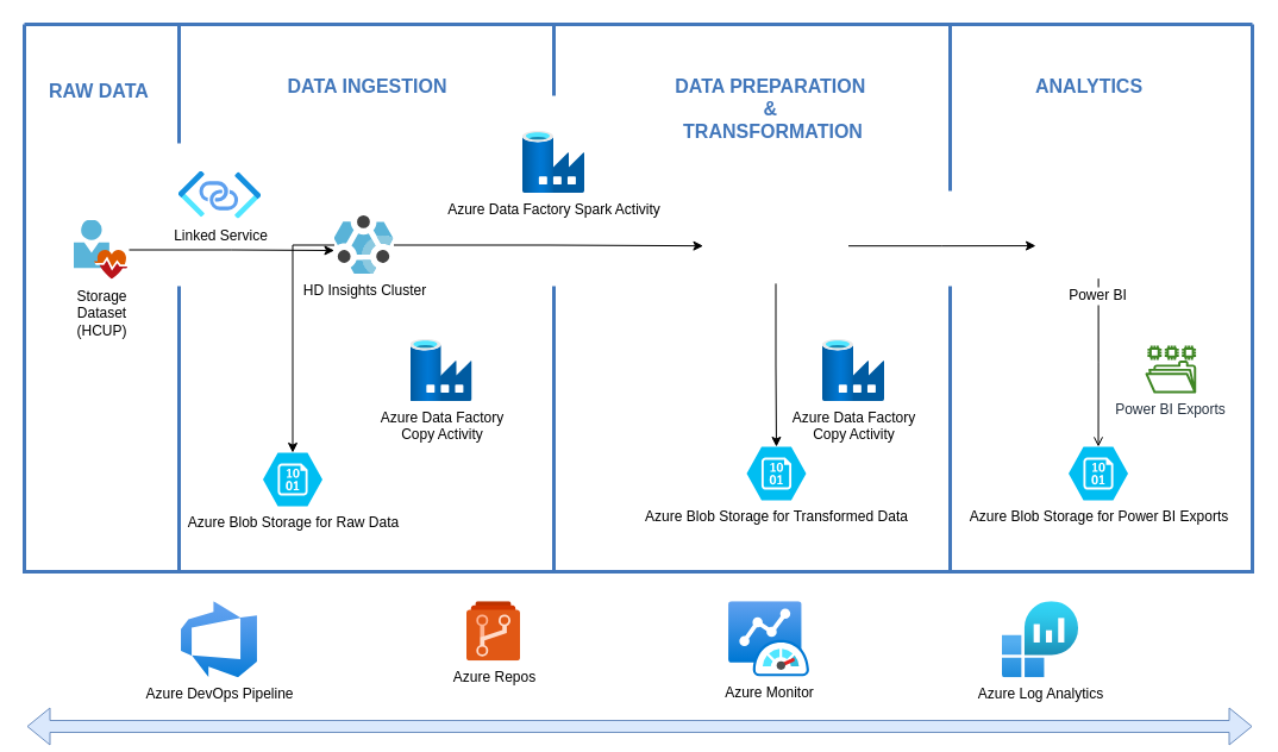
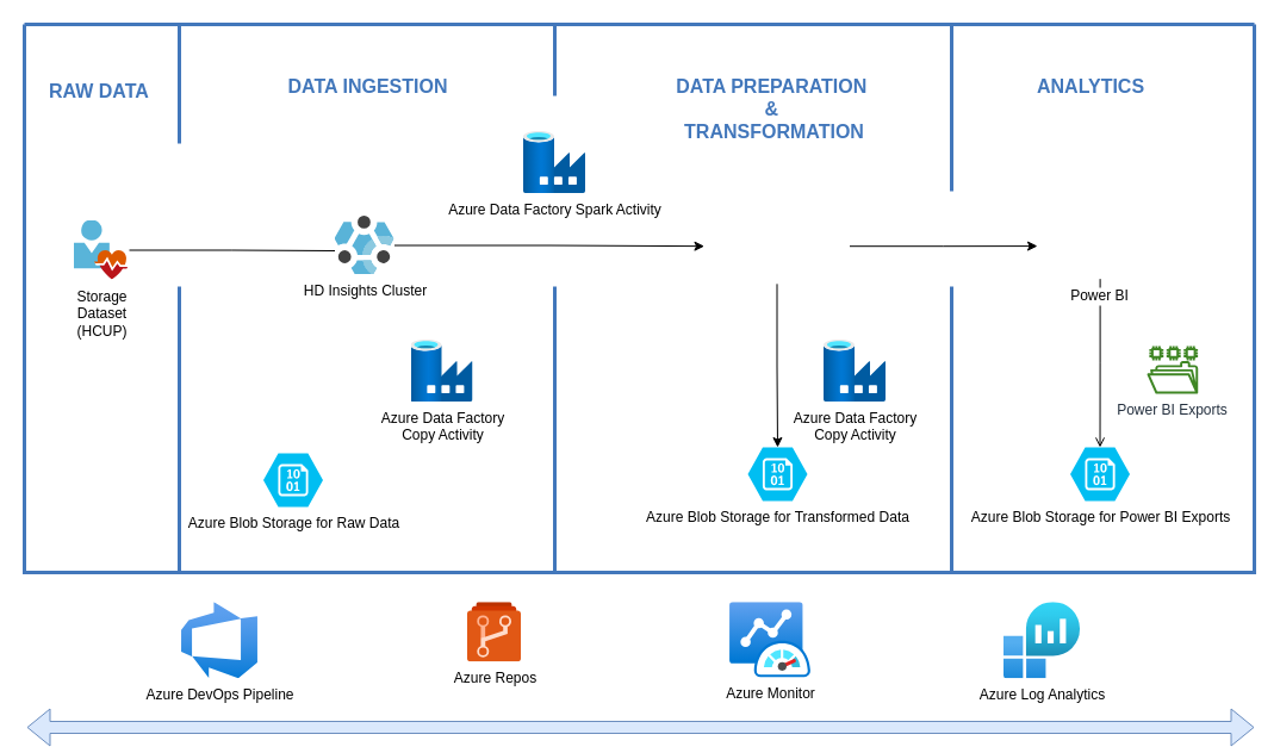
  <mxCell id="0" />
  <mxCell id="1" parent="0" />
  <mxCell id="2" value="" style="swimlane;shadow=0;strokeColor=#4277BB;fillColor=#ffffff;fontColor=#4277BB;align=right;startSize=0;collapsible=0;strokeWidth=3;" parent="1" vertex="1"><mxGeometry x="20" y="20" width="1032" height="460" as="geometry" /></mxCell>
  <mxCell id="3" style="edgeStyle=orthogonalEdgeStyle;rounded=0;html=1;labelBackgroundColor=#ffffff;startArrow=classic;startFill=1;startSize=4;endArrow=classic;endFill=1;endSize=4;jettySize=auto;orthogonalLoop=1;strokeColor=#4277BB;strokeWidth=2;fontSize=12;fontColor=#4277BB;entryX=1;entryY=0.25;" parent="2" edge="1"><mxGeometry relative="1" as="geometry"><Array as="points"><mxPoint x="465" y="37" /><mxPoint x="935" y="37" /><mxPoint x="935" y="299" /></Array><mxPoint x="465" y="333.639" as="sourcePoint" /></mxGeometry></mxCell>
  <mxCell id="4" value="RAW DATA" style="text;html=1;align=left;verticalAlign=top;fontColor=#4277BB;shadow=0;dashed=0;strokeColor=none;fillColor=none;labelBackgroundColor=none;fontStyle=1;fontSize=16;spacingLeft=5;" parent="2" vertex="1"><mxGeometry x="14" y="40" width="130" height="30" as="geometry" /></mxCell>
  <mxCell id="5" value="" style="line;strokeWidth=3;direction=south;html=1;shadow=0;labelBackgroundColor=none;fillColor=none;gradientColor=none;fontSize=12;fontColor=#4277BB;align=right;strokeColor=#4277BB;" parent="2" vertex="1"><mxGeometry x="125" y="1" width="10" height="99" as="geometry" /></mxCell>
  <mxCell id="6" value="" style="line;strokeWidth=3;direction=south;html=1;shadow=0;labelBackgroundColor=none;fillColor=none;gradientColor=none;fontSize=12;fontColor=#4277BB;align=right;strokeColor=#4277BB;" parent="2" vertex="1"><mxGeometry x="773" width="10" height="140" as="geometry" /></mxCell>
  <mxCell id="7" value="ANALYTICS" style="text;html=1;align=left;verticalAlign=top;fontColor=#4277BB;shadow=0;dashed=0;strokeColor=none;fillColor=none;labelBackgroundColor=none;fontStyle=1;fontSize=16;spacingLeft=5;" parent="2" vertex="1"><mxGeometry x="842.53" y="35.5" width="120" height="30" as="geometry" /></mxCell>
  <mxCell id="8" value="" style="line;strokeWidth=3;direction=south;html=1;shadow=0;labelBackgroundColor=none;fillColor=none;gradientColor=none;fontSize=12;fontColor=#4277BB;align=right;strokeColor=#4277BB;" parent="2" vertex="1"><mxGeometry x="440" width="10" height="60" as="geometry" /></mxCell>
  <mxCell id="9" value="&lt;div&gt;DATA INGESTION&lt;/div&gt;" style="text;html=1;align=center;verticalAlign=top;fontColor=#4277BB;shadow=0;dashed=0;strokeColor=none;fillColor=none;labelBackgroundColor=none;fontStyle=1;fontSize=16;spacingLeft=5;" parent="2" vertex="1"><mxGeometry x="189" y="35.5" width="193" height="49" as="geometry" /></mxCell>
- <mxCell id="10" style="edgeStyle=orthogonalEdgeStyle;rounded=0;orthogonalLoop=1;jettySize=auto;html=1;entryX=0;entryY=0.592;entryDx=0;entryDy=0;entryPerimeter=0;" parent="2" source="11" target="14" edge="1"><mxGeometry relative="1" as="geometry" /></mxCell>
+ <mxCell id="10" style="edgeStyle=orthogonalEdgeStyle;rounded=0;orthogonalLoop=1;jettySize=auto;html=1;entryX=0;entryY=0.592;entryDx=0;entryDy=0;entryPerimeter=0;endArrow=none;" parent="2" source="11" target="14" edge="1"><mxGeometry relative="1" as="geometry" /></mxCell>
  <mxCell id="11" value="Storage&lt;br&gt;Dataset&lt;br&gt;(HCUP)" style="sketch=0;aspect=fixed;html=1;points=[];align=center;image;fontSize=12;image=img/lib/mscae/User_Health_Icon.svg;" parent="2" vertex="1"><mxGeometry x="42" y="164.5" width="46" height="50" as="geometry" /></mxCell>
- <mxCell id="12" style="edgeStyle=orthogonalEdgeStyle;rounded=0;orthogonalLoop=1;jettySize=auto;html=1;entryX=0.5;entryY=0;entryDx=0;entryDy=0;entryPerimeter=0;" parent="2" source="14" target="16" edge="1"><mxGeometry relative="1" as="geometry" /></mxCell>
  <mxCell id="13" style="edgeStyle=orthogonalEdgeStyle;rounded=0;orthogonalLoop=1;jettySize=auto;html=1;entryX=0;entryY=0.5;entryDx=0;entryDy=0;" parent="2" source="14" target="20" edge="1"><mxGeometry relative="1" as="geometry" /></mxCell>
  <mxCell id="14" value="HD Insights Cluster" style="sketch=0;aspect=fixed;html=1;points=[];align=center;image;fontSize=12;image=img/lib/mscae/HDInsightClusters.svg;" parent="2" vertex="1"><mxGeometry x="260.5" y="161" width="50" height="49" as="geometry" /></mxCell>
- <mxCell id="15" value="Linked Service" style="aspect=fixed;html=1;points=[];align=center;image;fontSize=12;image=img/lib/azure2/networking/Private_Link_Service.svg;" parent="2" vertex="1"><mxGeometry x="130" y="123.5" width="69" height="40" as="geometry" /></mxCell>
  <mxCell id="16" value="Azure Blob Storage for Raw Data" style="verticalLabelPosition=bottom;html=1;verticalAlign=top;align=center;strokeColor=none;fillColor=#00BEF2;shape=mxgraph.azure.storage_blob;" parent="2" vertex="1"><mxGeometry x="200.5" y="360" width="50" height="45" as="geometry" /></mxCell>
  <mxCell id="17" value="&lt;div&gt;DATA PREPARATION&amp;nbsp;&lt;/div&gt;&lt;div&gt;&amp;amp;&amp;nbsp;&lt;/div&gt;&lt;div&gt;TRANSFORMATION&lt;/div&gt;" style="text;html=1;align=center;verticalAlign=top;fontColor=#4277BB;shadow=0;dashed=0;strokeColor=none;fillColor=none;labelBackgroundColor=none;fontStyle=1;fontSize=16;spacingLeft=5;" parent="2" vertex="1"><mxGeometry x="530" y="35.5" width="193" height="49" as="geometry" /></mxCell>
  <mxCell id="18" style="edgeStyle=orthogonalEdgeStyle;rounded=0;orthogonalLoop=1;jettySize=auto;html=1;entryX=0;entryY=0.5;entryDx=0;entryDy=0;" parent="2" source="20" target="24" edge="1"><mxGeometry relative="1" as="geometry" /></mxCell>
  <mxCell id="19" style="edgeStyle=orthogonalEdgeStyle;rounded=0;orthogonalLoop=1;jettySize=auto;html=1;entryX=0.5;entryY=0;entryDx=0;entryDy=0;entryPerimeter=0;" parent="2" source="20" target="25" edge="1"><mxGeometry relative="1" as="geometry" /></mxCell>
  <mxCell id="20" value="" style="shape=image;verticalLabelPosition=bottom;labelBackgroundColor=default;verticalAlign=top;aspect=fixed;imageAspect=0;image=https://upload.wikimedia.org/wikipedia/commons/thumb/f/f3/Apache_Spark_logo.svg/1200px-Apache_Spark_logo.svg.png;" parent="2" vertex="1"><mxGeometry x="570.5" y="154.5" width="122" height="63.35" as="geometry" /></mxCell>
  <mxCell id="21" value="Azure Data Factory&lt;br&gt;Copy Activity" style="aspect=fixed;html=1;points=[];align=center;image;fontSize=12;image=img/lib/azure2/databases/Data_Factory.svg;" parent="2" vertex="1"><mxGeometry x="324.5" y="265" width="52" height="52" as="geometry" /></mxCell>
  <mxCell id="22" value="Azure Data Factory Spark Activity" style="aspect=fixed;html=1;points=[];align=center;image;fontSize=12;image=img/lib/azure2/databases/Data_Factory.svg;" parent="2" vertex="1"><mxGeometry x="419" y="90" width="52" height="52" as="geometry" /></mxCell>
  <mxCell id="23" style="edgeStyle=orthogonalEdgeStyle;rounded=0;orthogonalLoop=1;jettySize=auto;html=1;entryX=0.5;entryY=0;entryDx=0;entryDy=0;entryPerimeter=0;endArrow=open;" parent="2" source="24" target="27" edge="1"><mxGeometry relative="1" as="geometry" /></mxCell>
  <mxCell id="24" value="Power BI" style="shape=image;verticalLabelPosition=bottom;labelBackgroundColor=default;verticalAlign=top;aspect=fixed;imageAspect=0;image=https://powerbi.microsoft.com/pictures/shared/social/social-default-image.png;" parent="2" vertex="1"><mxGeometry x="850" y="158.5" width="105.05" height="55.15" as="geometry" /></mxCell>
  <mxCell id="25" value="Azure Blob Storage for Transformed Data" style="verticalLabelPosition=bottom;html=1;verticalAlign=top;align=center;strokeColor=none;fillColor=#00BEF2;shape=mxgraph.azure.storage_blob;" parent="2" vertex="1"><mxGeometry x="607" y="355" width="50" height="45" as="geometry" /></mxCell>
  <mxCell id="26" value="Azure Data Factory&lt;br&gt;Copy Activity" style="aspect=fixed;html=1;points=[];align=center;image;fontSize=12;image=img/lib/azure2/databases/Data_Factory.svg;" parent="2" vertex="1"><mxGeometry x="671" y="265" width="52" height="52" as="geometry" /></mxCell>
  <mxCell id="27" value="Azure Blob Storage for Power BI Exports" style="verticalLabelPosition=bottom;html=1;verticalAlign=top;align=center;strokeColor=none;fillColor=#00BEF2;shape=mxgraph.azure.storage_blob;" parent="2" vertex="1"><mxGeometry x="877.53" y="355" width="50" height="45" as="geometry" /></mxCell>
  <mxCell id="28" value="Power BI Exports" style="sketch=0;outlineConnect=0;fontColor=#232F3E;gradientColor=none;fillColor=#3F8624;strokeColor=none;dashed=0;verticalLabelPosition=bottom;verticalAlign=top;align=center;html=1;fontSize=12;fontStyle=0;aspect=fixed;pointerEvents=1;shape=mxgraph.aws4.file_system;" parent="2" vertex="1"><mxGeometry x="942" y="270" width="42.74" height="40" as="geometry" /></mxCell>
  <mxCell id="29" value="" style="line;strokeWidth=3;direction=south;html=1;shadow=0;labelBackgroundColor=none;fillColor=none;gradientColor=none;fontSize=12;fontColor=#4277BB;align=right;strokeColor=#4277BB;" parent="2" vertex="1"><mxGeometry x="125" y="220" width="10" height="240" as="geometry" /></mxCell>
  <mxCell id="30" value="" style="line;strokeWidth=3;direction=south;html=1;shadow=0;labelBackgroundColor=none;fillColor=none;gradientColor=none;fontSize=12;fontColor=#4277BB;align=right;strokeColor=#4277BB;" parent="2" vertex="1"><mxGeometry x="440" y="220" width="10" height="240" as="geometry" /></mxCell>
  <mxCell id="31" value="" style="line;strokeWidth=3;direction=south;html=1;shadow=0;labelBackgroundColor=none;fillColor=none;gradientColor=none;fontSize=12;fontColor=#4277BB;align=right;strokeColor=#4277BB;" parent="2" vertex="1"><mxGeometry x="773" y="220" width="10" height="240" as="geometry" /></mxCell>
  <mxCell id="32" value="Azure DevOps Pipeline" style="aspect=fixed;html=1;points=[];align=center;image;fontSize=12;image=img/lib/azure2/devops/Azure_DevOps.svg;" parent="1" vertex="1"><mxGeometry x="152" y="505.2" width="64" height="64" as="geometry" /></mxCell>
  <mxCell id="33" value="Azure Repos" style="sketch=0;aspect=fixed;html=1;points=[];align=center;image;fontSize=12;image=img/lib/mscae/Azure_Repos.svg;" parent="1" vertex="1"><mxGeometry x="392" y="505.2" width="45" height="50" as="geometry" /></mxCell>
  <mxCell id="34" value="Azure Monitor" style="aspect=fixed;html=1;points=[];align=center;image;fontSize=12;image=img/lib/azure2/other/Azure_Monitor_Dashboard.svg;" parent="1" vertex="1"><mxGeometry x="612" y="505.2" width="68" height="63.2" as="geometry" /></mxCell>
  <mxCell id="35" value="Azure Log Analytics" style="aspect=fixed;html=1;points=[];align=center;image;fontSize=12;image=img/lib/azure2/analytics/Log_Analytics_Workspaces.svg;" parent="1" vertex="1"><mxGeometry x="842" y="505.2" width="64" height="64" as="geometry" /></mxCell>
  <mxCell id="36" value="" style="shape=flexArrow;endArrow=classic;startArrow=classic;html=1;rounded=0;fillColor=#dae8fc;strokeColor=#6c8ebf;" parent="1" edge="1"><mxGeometry width="100" height="100" relative="1" as="geometry"><mxPoint x="22" y="610" as="sourcePoint" /><mxPoint x="1052" y="610" as="targetPoint" /></mxGeometry></mxCell>
